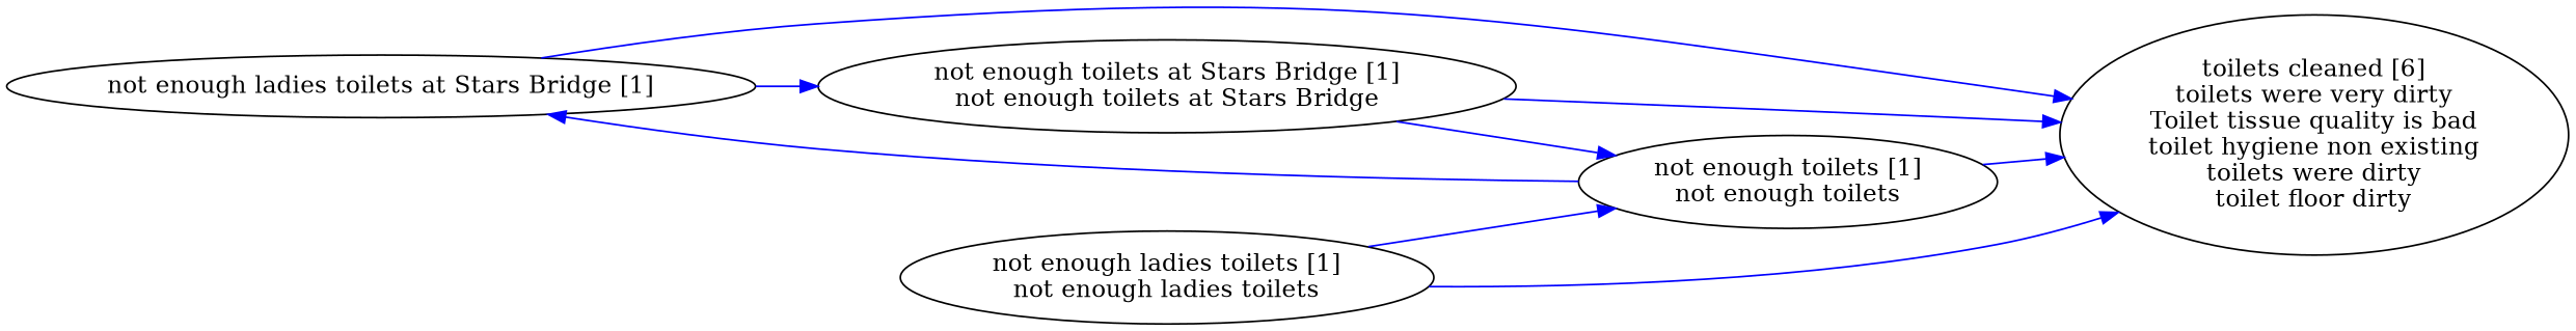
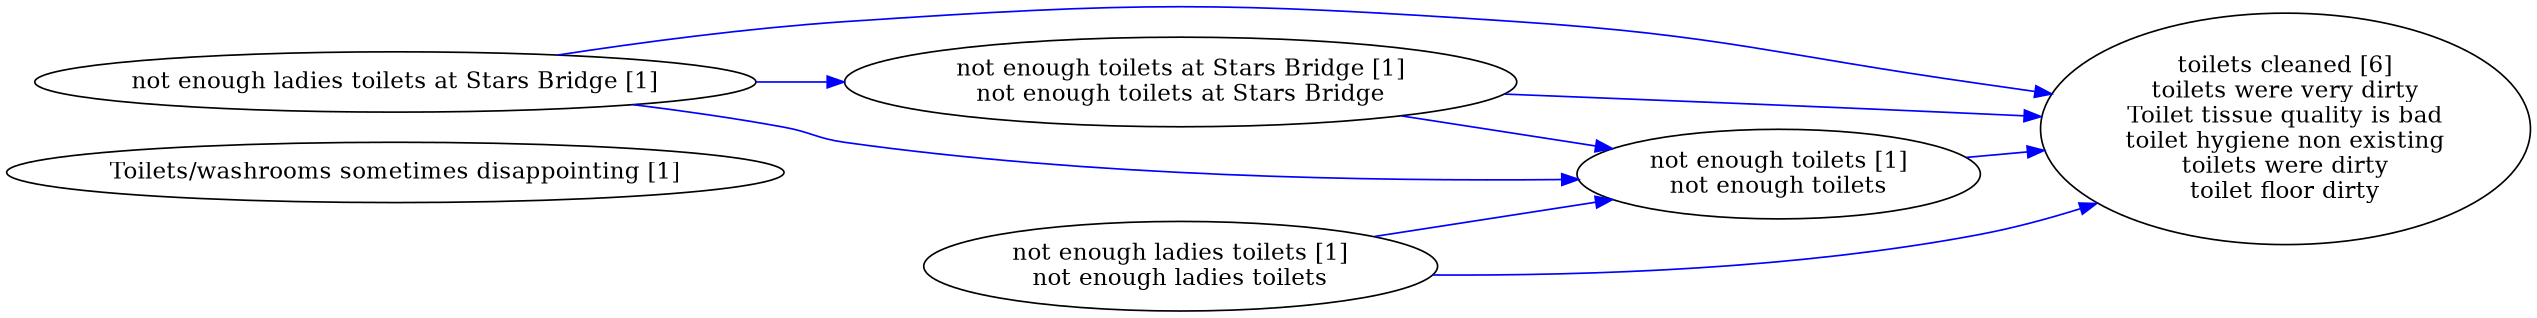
  digraph {
    rankdir=LR
    edge [color=blue]
+   "Toilets/washrooms sometimes disappointing [1]"
    "not enough ladies toilets at Stars Bridge [1]"
    "toilets cleaned [6]\ntoilets were very dirty\nToilet tissue quality is bad\ntoilet hygiene non existing\ntoilets were dirty\ntoilet floor dirty"
    "not enough toilets at Stars Bridge [1]\nnot enough toilets at Stars Bridge"
    "not enough toilets [1]\nnot enough toilets"
    "not enough ladies toilets [1]\nnot enough ladies toilets"
    "not enough ladies toilets at Stars Bridge [1]" -> "toilets cleaned [6]\ntoilets were very dirty\nToilet tissue quality is bad\ntoilet hygiene non existing\ntoilets were dirty\ntoilet floor dirty"
    "not enough ladies toilets at Stars Bridge [1]" -> "not enough toilets at Stars Bridge [1]\nnot enough toilets at Stars Bridge"
-   "not enough toilets [1]\nnot enough toilets" -> "not enough ladies toilets at Stars Bridge [1]"
+   "not enough ladies toilets at Stars Bridge [1]" -> "not enough toilets [1]\nnot enough toilets"
    "not enough toilets at Stars Bridge [1]\nnot enough toilets at Stars Bridge" -> "toilets cleaned [6]\ntoilets were very dirty\nToilet tissue quality is bad\ntoilet hygiene non existing\ntoilets were dirty\ntoilet floor dirty"
    "not enough toilets at Stars Bridge [1]\nnot enough toilets at Stars Bridge" -> "not enough toilets [1]\nnot enough toilets"
    "not enough toilets [1]\nnot enough toilets" -> "toilets cleaned [6]\ntoilets were very dirty\nToilet tissue quality is bad\ntoilet hygiene non existing\ntoilets were dirty\ntoilet floor dirty"
    "not enough ladies toilets [1]\nnot enough ladies toilets" -> "toilets cleaned [6]\ntoilets were very dirty\nToilet tissue quality is bad\ntoilet hygiene non existing\ntoilets were dirty\ntoilet floor dirty"
    "not enough ladies toilets [1]\nnot enough ladies toilets" -> "not enough toilets [1]\nnot enough toilets"
  }
